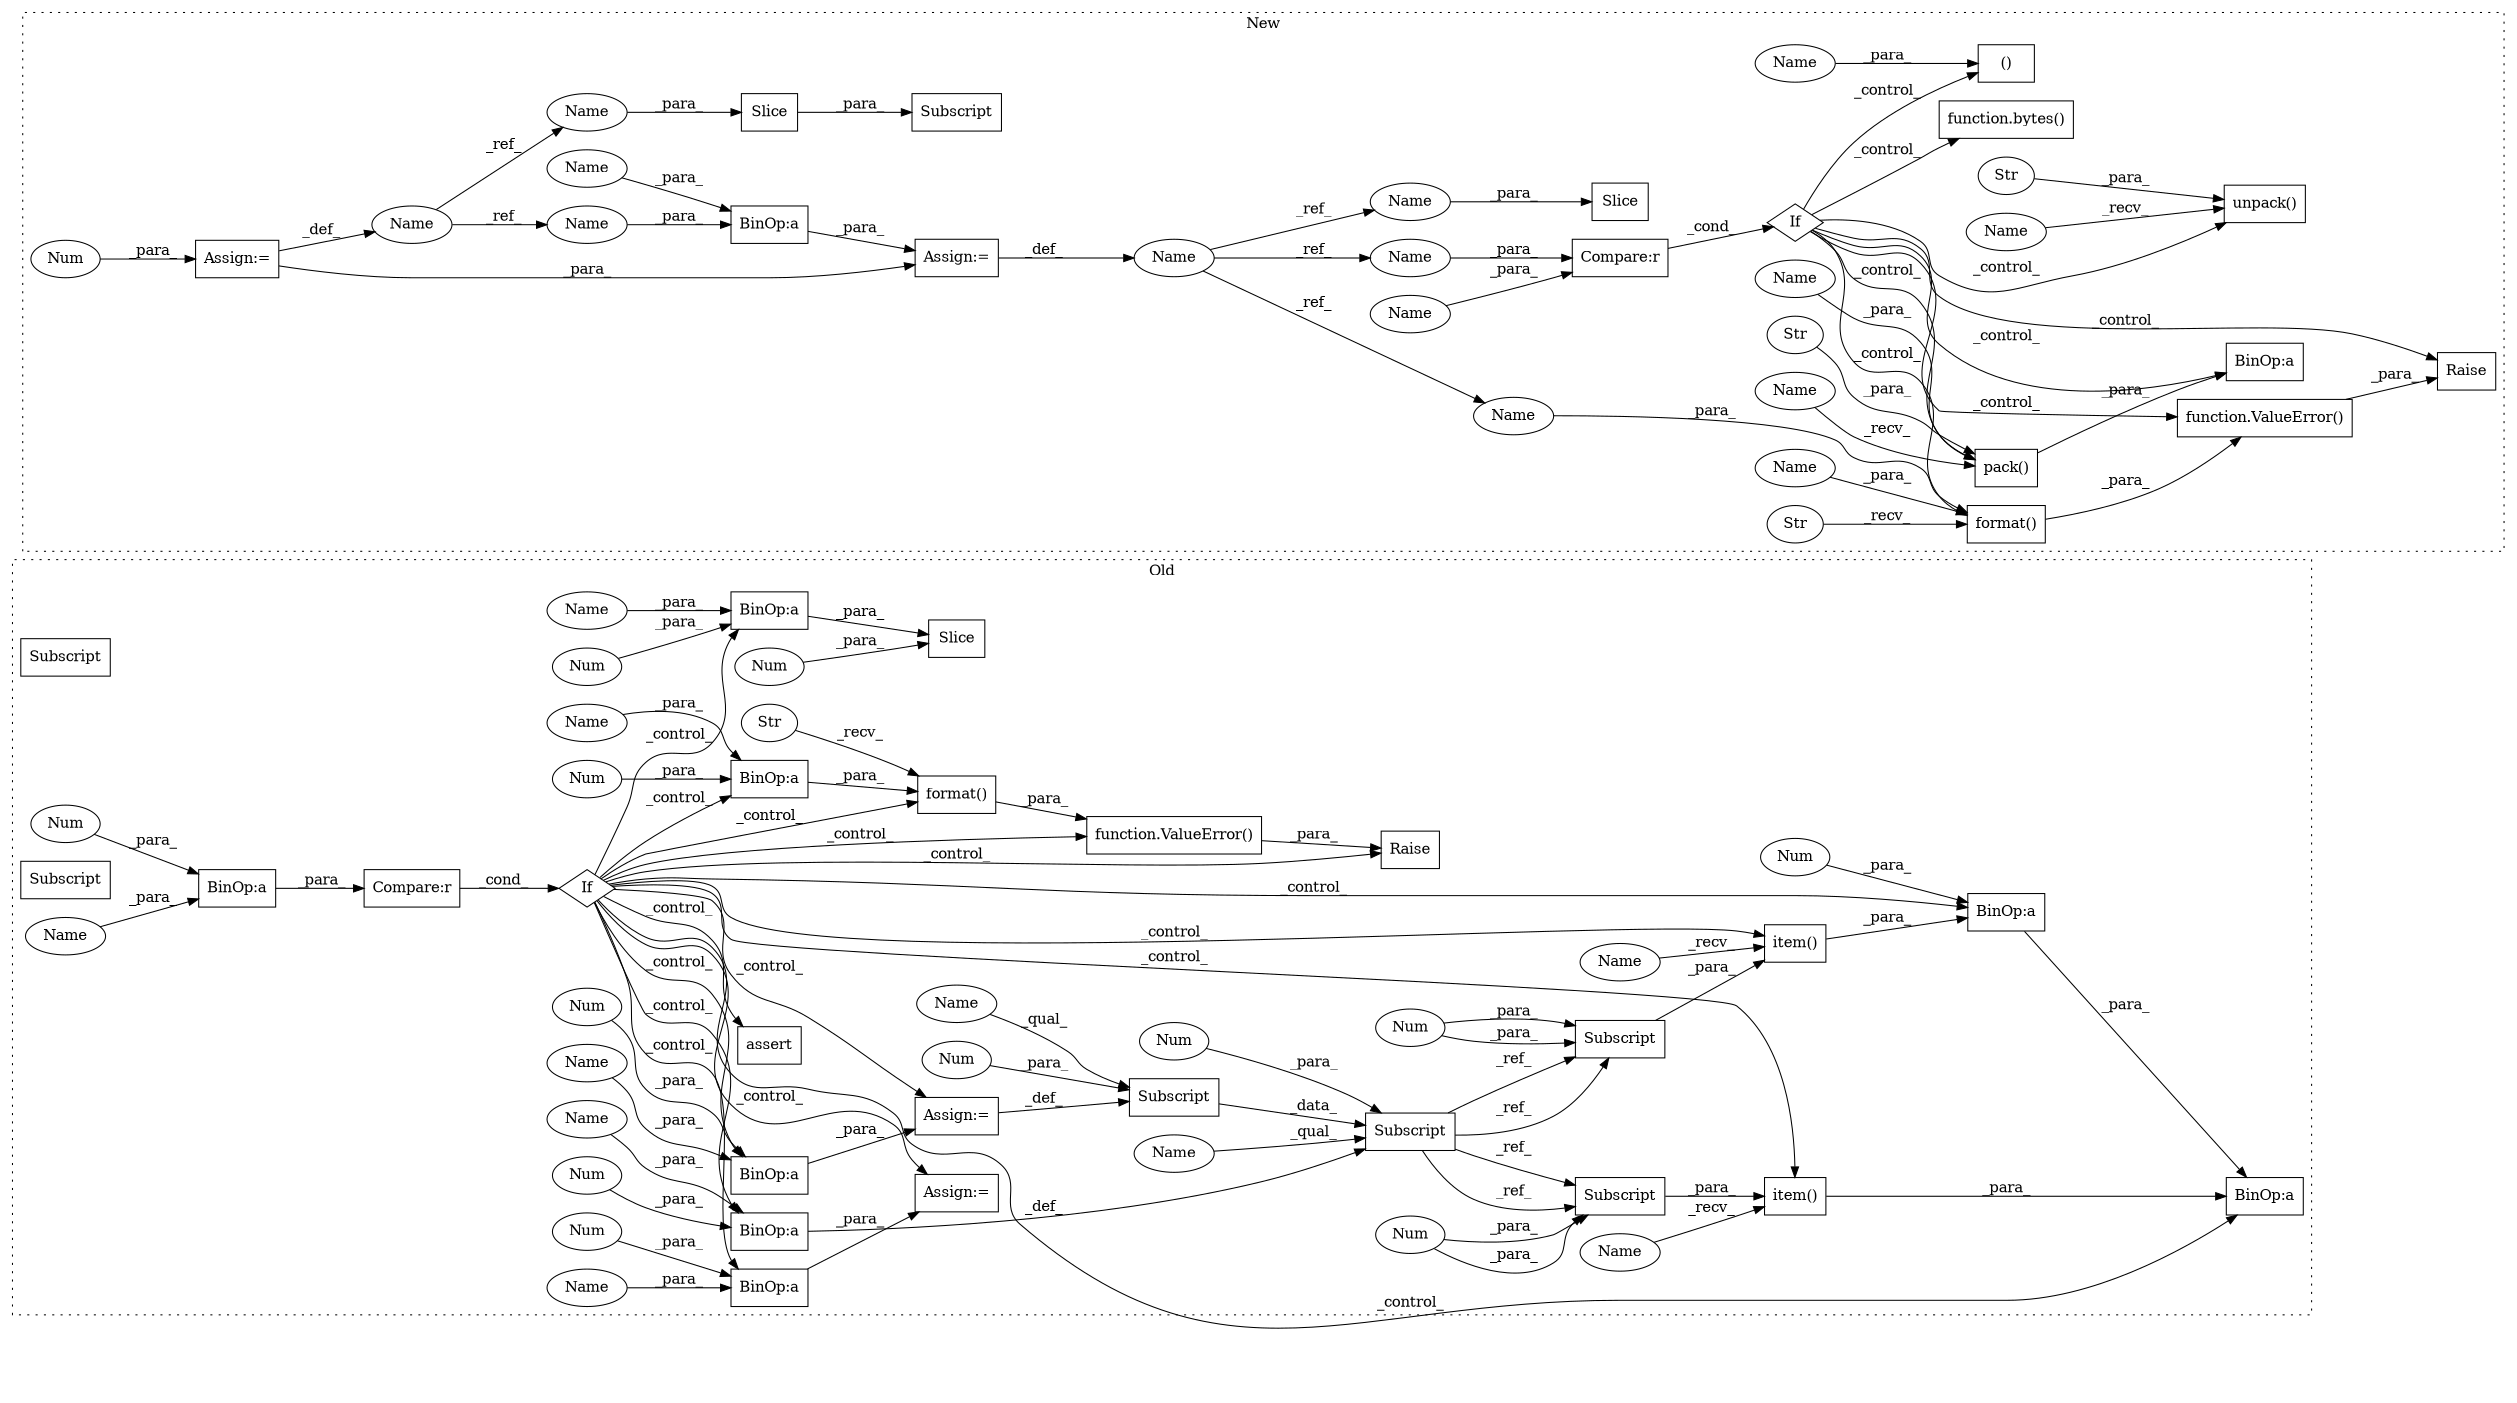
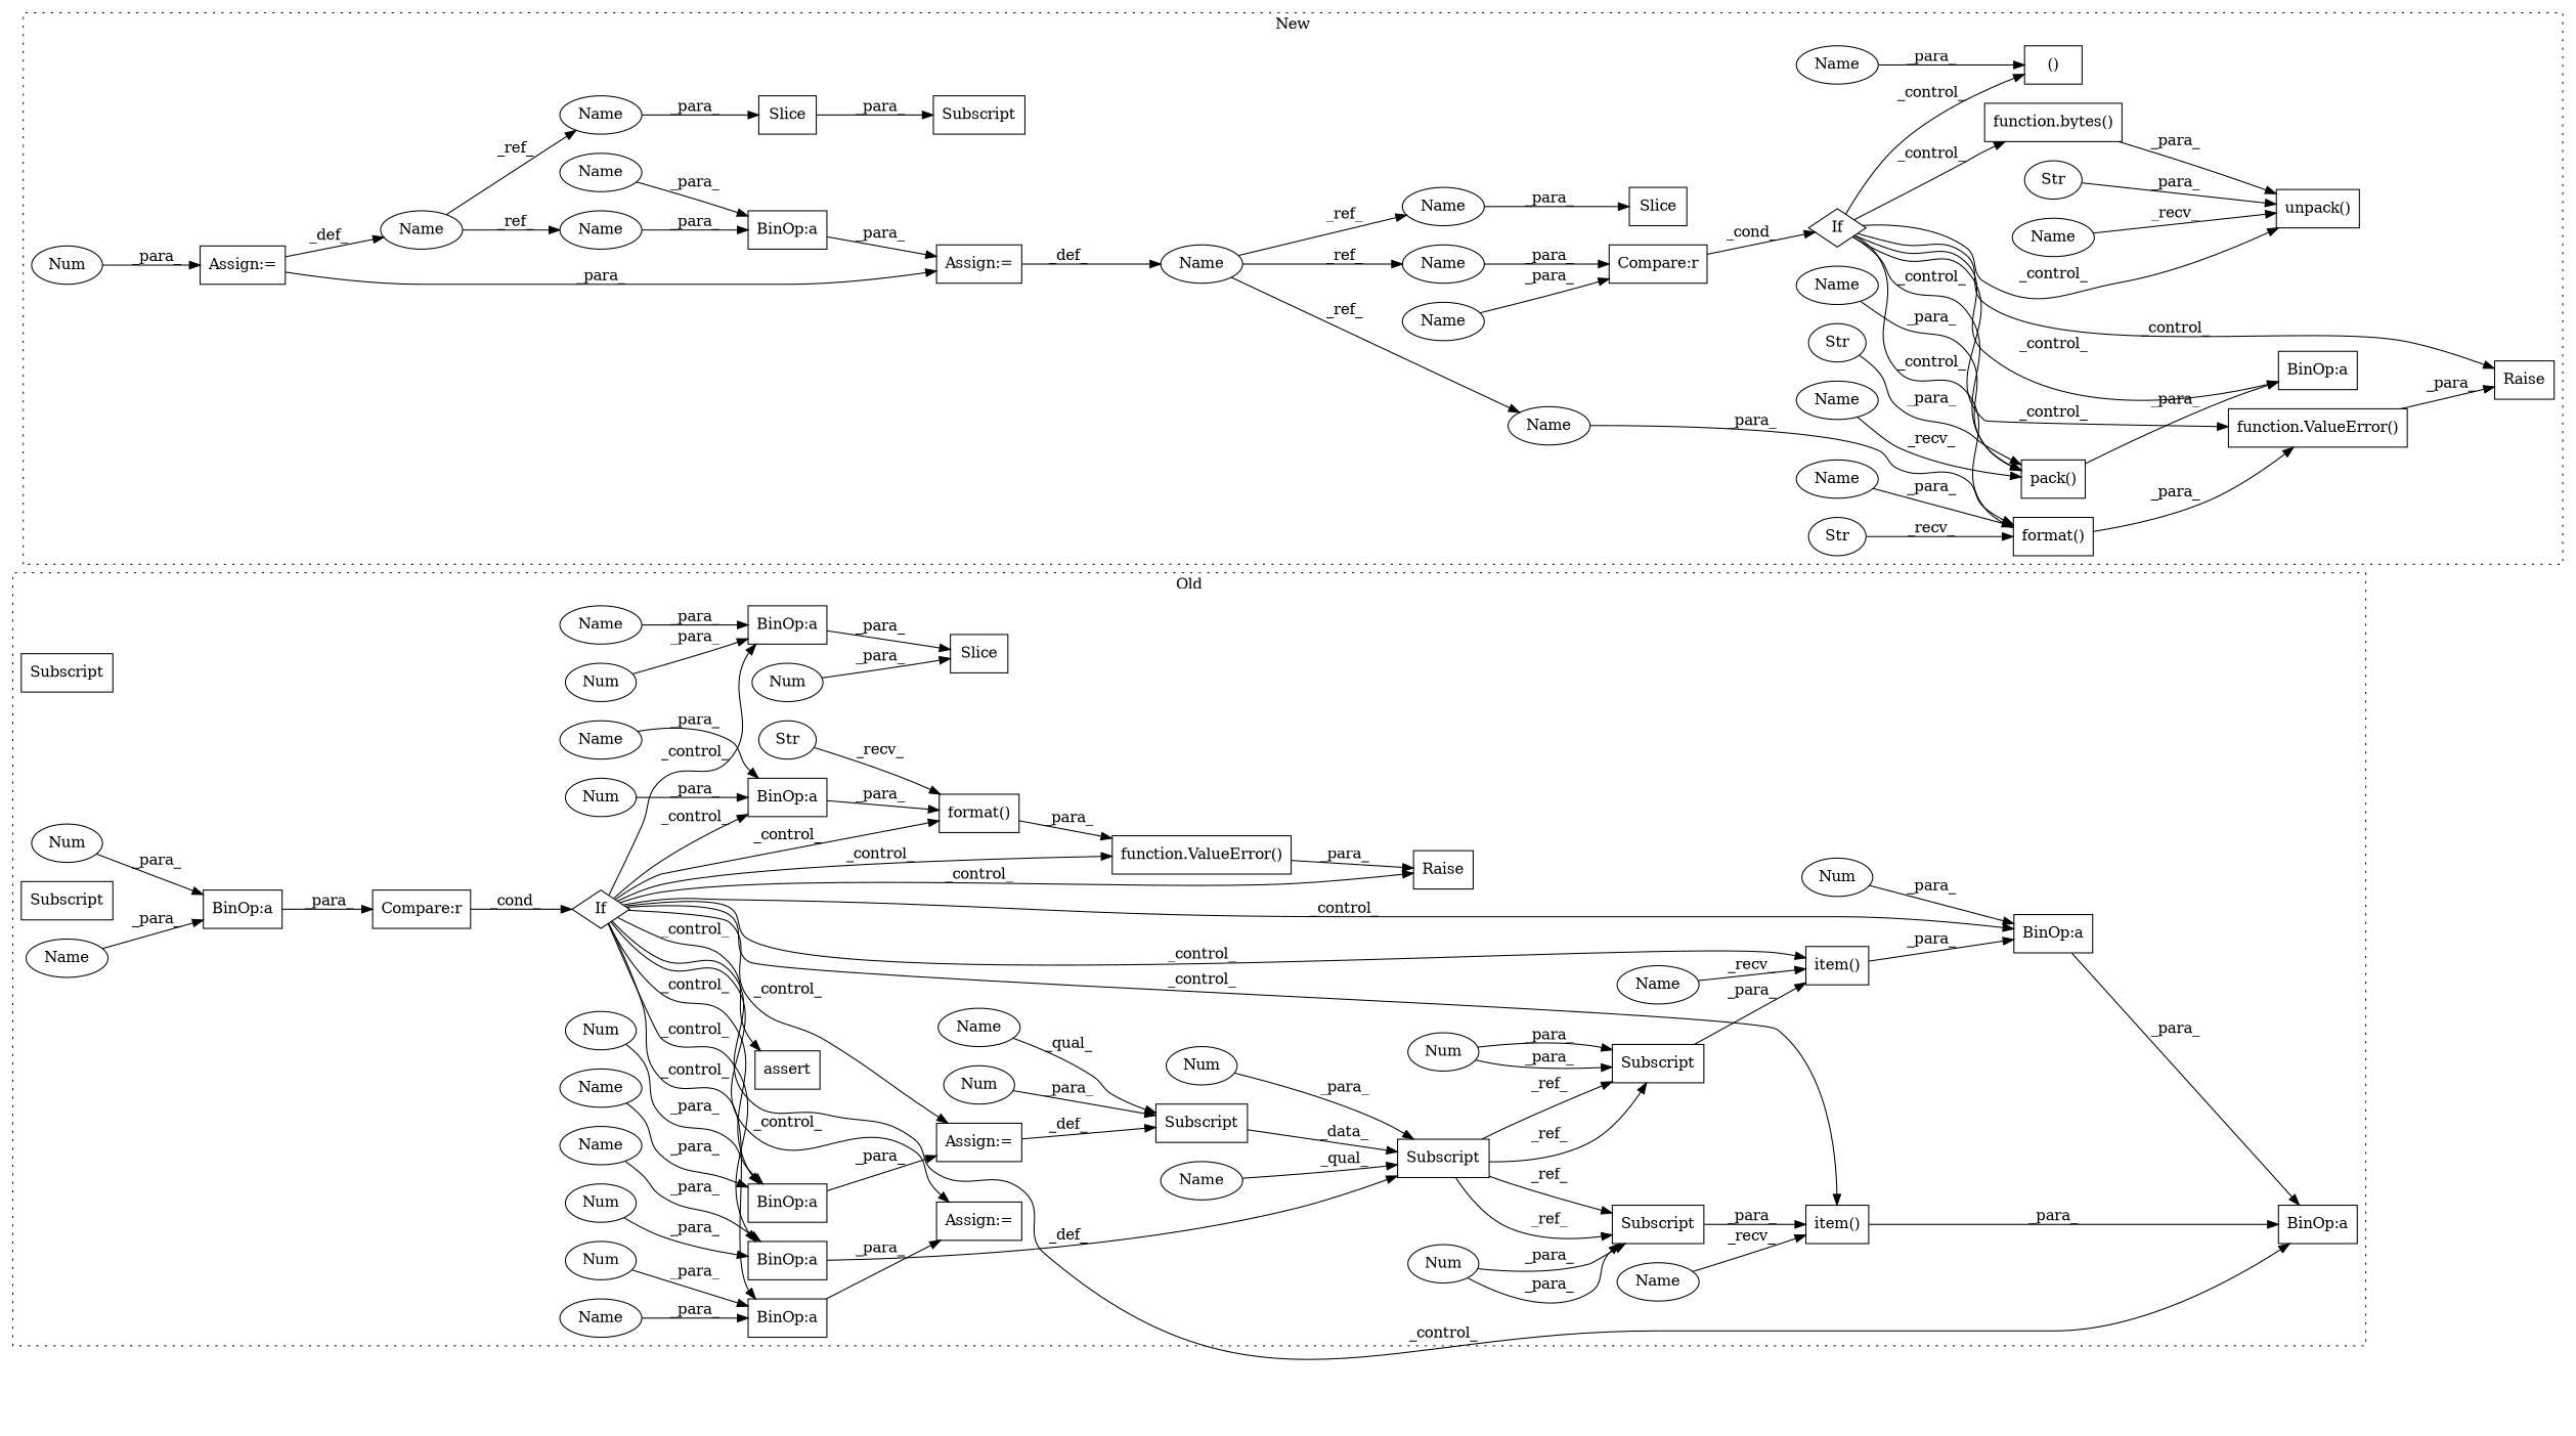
  digraph {
    rankdir=LR
    node [a=87 l=3 s="6211,0" shape=ellipse]
    n1 [a=75 l="11,1" label="item()" s="6200,6224" shape=box]
    n2 [a=96 label=If s=5547 shape=diamond]
    n3 [a=82 l=4 label="BinOp:a" s=5717 shape=box]
    n4 [a=82 label="BinOp:a" s=6168 shape=box]
    n5 [a=82 label="BinOp:a" s=5795 shape=box]
    n6 [a=82 label="BinOp:a" s=5829 shape=box]
    n7 [a=82 label="BinOp:a" s=5558 shape=box]
    n8 [a=82 label="BinOp:a" s=5651 shape=box]
    n9 [a=82 label="BinOp:a" s=5912 shape=box]
    n10 [a=82 label="BinOp:a" s=6197 shape=box]
    n11 [a=63 l="13,0" label=Subscript shape=box]
    n12 [a=75 l="11,1" label="item()" s="6171,6195" shape=box]
    n13 [a=63 l="13,0" label=Subscript s="5693,0" shape=box]
    n14 [a=76 l=1 label=Num s=5704]
    n15 [a=63 l="13,0" label=Subscript s="5771,0" shape=box]
    n16 [a=76 l=1 label=Num s=5561]
    n17 [a=63 l="13,0" label=Subscript s="6182,0" shape=box]
    n18 [a=76 l=1 label=Num s=6222]
    n19 [a=76 label=Num s=6165]
    n20 [a=76 l=1 label=Num s=5832]
    n21 [a=76 l=1 label=Num s=5915]
    n22 [a=76 l=1 label=Num s=5782]
    n23 [a=76 l=1 label=Num s=6193]
    n24 [a=76 l=1 label=Num s=5654]
    n25 [a=76 label=Num s=5721]
    n26 [a=76 label=Num s=5798]
    n27 [a=40 l=23 label="Compare:r" s=5550 shape=box]
    n28 [a=65 l=7 label=assert s=5662 shape=box]
    n29 [a=80 l=16 label=Slice s=5817 shape=box]
    n30 [a=91 l=6 label=Raise s=5583 shape=box]
    n31 [a=75 l="43,1" label="format()" s="5600,5655" shape=box]
    n32 [a=66 l=35 label=Str s=5600]
    n33 [a=76 l=1 label=Num s=5817]
    n34 [a=68 label="Assign:=" s=5901 shape=box]
    n35 [a=68 label="Assign:=" s=5706 shape=box]
    n36 [a=75 l="11,1" label="function.ValueError()" s="5589,5656" shape=box]
    n37 [l=5 label=Name s=6171]
    n38 [l=5 label=Name s=6200]
    n39 [l=10 label=Name s=5693]
    n40 [l=10 label=Name s=5771]
    n41 [l=8 label=Name s=5787]
    n42 [l=8 label=Name s=5550]
    n43 [l=8 label=Name s=5904]
    n44 [l=8 label=Name s=5709]
    n45 [l=8 label=Name s=5821]
    n46 [l=8 label=Name s=5643]
    n47 [a=63 l="13,0" label=Subscript shape=box]
    n48 [a=63 l="13,0" label=Subscript s="6182,0" shape=box]
    n49 [a=75 l="11,1" label="function.ValueError()" s="5714,5794" shape=box]
    n50 [a=96 label=If s=5680 shape=diamond]
    n51 [a=40 l=15 label="Compare:r" s=5683 shape=box]
    n52 [a=91 l=6 label=Raise s=5708 shape=box]
    n53 [a=82 label="BinOp:a" s=5890 shape=box]
    n54 [a=82 label="BinOp:a" s=5664 shape=box]
    n55 [a=54 l=0 label="()" s=6171 shape=box]
    n56 [a=75 l="14,1" label="unpack()" s="6175,6235" shape=box]
    n57 [a=66 l=4 label=Str s=6189]
    n58 [a=80 l=5 label=Slice s=5853 shape=box]
    n59 [a=75 l="54,1" label="format()" s="5725,5793" shape=box]
    n60 [a=66 l=46 label=Str s=5725]
    n61 [a=75 l="12,1" label="pack()" s="5810,5836" shape=box]
    n62 [a=66 l=4 label=Str s=5822]
    n63 [l=4 label=Name s=5646]
    n64 [a=75 l="6,1" label="function.bytes()" s="6195,6234" shape=box]
    n65 [a=68 label="Assign:=" s=5650 shape=box]
    n66 [a=68 label="Assign:=" s=5574 shape=box]
    n67 [a=80 l=12 label=Slice s=6212 shape=box]
    n68 [a=63 l="24,0" label=Subscript s="6201,0" shape=box]
    n69 [l=11 label=Name s=5563]
    n70 [a=76 l=1 label=Num s=5577]
    n71 [l=6 label=Name s=5810]
    n72 [l=6 label=Name s=6175]
    n73 [l=11 label=Name s=6213]
    n74 [l=11 label=Name s=5653]
    n75 [l=4 label=Name s=5683]
    n76 [l=4 label=Name s=5779]
    n77 [l=4 label=Name s=5854]
    n78 [l=8 label=Name s=5785]
    n79 [l=8 label=Name s=5690]
    n80 [l=8 label=Name s=6163]
    n81 [l=8 label=Name s=5667]
    n82 [l=8 label=Name s=5828]
    subgraph cluster_1 {
      label=Old
      style=dotted
      n1
      n2
      n3
      n4
      n5
      n6
      n7
      n8
      n9
      n10
      n11
      n12
      n13
      n14
      n15
      n16
      n17
      n18
      n19
      n20
      n21
      n22
      n23
      n24
      n25
      n26
      n27
      n28
      n29
      n30
      n31
      n32
      n33
      n34
      n35
      n36
      n37
      n38
      n39
      n40
      n41
      n42
      n43
      n44
      n45
      n46
      n47
      n48
    }
    subgraph cluster_2 {
      label=New
      style=dotted
      n49
      n50
      n51
      n52
      n53
      n54
      n55
      n56
      n57
      n58
      n59
      n60
      n61
      n62
      n63
      n64
      n65
      n66
      n67
      n68
      n69
      n70
      n71
      n72
      n73
      n74
      n75
      n76
      n77
      n78
      n79
      n80
      n81
      n82
    }
    n1 -> n10 [label=_para_]
    n2 -> n1 [label=_control_]
    n2 -> n3 [label=_control_]
    n2 -> n4 [label=_control_]
    n2 -> n5 [label=_control_]
    n2 -> n6 [label=_control_]
    n2 -> n8 [label=_control_]
    n2 -> n9 [label=_control_]
    n2 -> n10 [label=_control_]
    n2 -> n12 [label=_control_]
    n2 -> n28 [label=_control_]
    n2 -> n30 [label=_control_]
    n2 -> n31 [label=_control_]
    n2 -> n34 [label=_control_]
    n2 -> n35 [label=_control_]
    n2 -> n36 [label=_control_]
    n3 -> n35 [label=_para_]
    n4 -> n10 [label=_para_]
    n5 -> n15 [label=_def_]
    n6 -> n29 [label=_para_]
    n7 -> n27 [label=_para_]
    n8 -> n31 [label=_para_]
    n9 -> n34 [label=_para_]
    n12 -> n4 [label=_para_]
    n13 -> n15 [label=_data_]
    n14 -> n13 [label=_para_]
    n15 -> n47 [label=_ref_]
    n15 -> n47 [label=_ref_]
    n15 -> n48 [label=_ref_]
    n15 -> n48 [label=_ref_]
    n16 -> n7 [label=_para_]
    n18 -> n47 [label=_para_]
    n18 -> n47 [label=_para_]
    n19 -> n4 [label=_para_]
    n20 -> n6 [label=_para_]
    n21 -> n9 [label=_para_]
    n22 -> n15 [label=_para_]
    n23 -> n48 [label=_para_]
    n23 -> n48 [label=_para_]
    n24 -> n8 [label=_para_]
    n25 -> n3 [label=_para_]
    n26 -> n5 [label=_para_]
    n27 -> n2 [label=_cond_]
    n31 -> n36 [label=_para_]
    n32 -> n31 [label=_recv_]
    n33 -> n29 [label=_para_]
    n35 -> n13 [label=_def_]
    n36 -> n30 [label=_para_]
    n37 -> n12 [label=_recv_]
    n38 -> n1 [label=_recv_]
    n39 -> n13 [label=_qual_]
    n40 -> n15 [label=_qual_]
    n41 -> n5 [label=_para_]
    n42 -> n7 [label=_para_]
    n43 -> n9 [label=_para_]
    n44 -> n3 [label=_para_]
    n45 -> n6 [label=_para_]
    n46 -> n8 [label=_para_]
    n47 -> n1 [label=_para_]
    n48 -> n12 [label=_para_]
    n49 -> n52 [label=_para_]
    n50 -> n49 [label=_control_]
    n50 -> n52 [label=_control_]
    n50 -> n53 [label=_control_]
    n50 -> n55 [label=_control_]
    n50 -> n56 [label=_control_]
    n50 -> n59 [label=_control_]
    n50 -> n61 [label=_control_]
    n50 -> n64 [label=_control_]
    n51 -> n50 [label=_cond_]
    n54 -> n65 [label=_para_]
    n57 -> n56 [label=_para_]
    n59 -> n49 [label=_para_]
    n60 -> n59 [label=_recv_]
    n61 -> n53 [label=_para_]
    n62 -> n61 [label=_para_]
    n63 -> n75 [label=_ref_]
    n63 -> n76 [label=_ref_]
    n63 -> n77 [label=_ref_]
+   n64 -> n56 [label=_para_]
    n65 -> n63 [label=_def_]
    n66 -> n65 [label=_para_]
    n66 -> n69 [label=_def_]
    n67 -> n68 [label=_para_]
    n69 -> n73 [label=_ref_]
    n69 -> n74 [label=_ref_]
    n70 -> n66 [label=_para_]
    n71 -> n61 [label=_recv_]
    n72 -> n56 [label=_recv_]
    n73 -> n67 [label=_para_]
    n74 -> n54 [label=_para_]
    n75 -> n51 [label=_para_]
    n76 -> n59 [label=_para_]
    n77 -> n58 [label=_para_]
    n78 -> n59 [label=_para_]
    n79 -> n51 [label=_para_]
    n80 -> n55 [label=_para_]
    n81 -> n54 [label=_para_]
    n82 -> n61 [label=_para_]
  }
